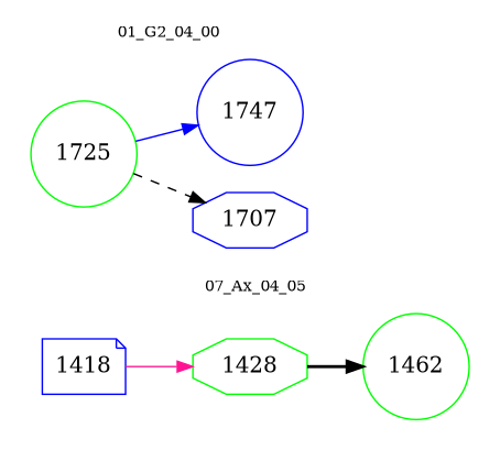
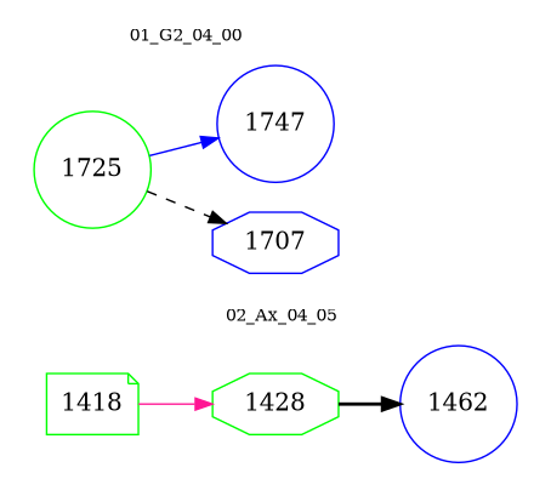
  digraph {
    rankdir=LR
    node [color=blue shape=circle]
    edge [color=black style=solid]
    n1 [color=green label=1428 shape=octagon]
-   n2 [label=1418 shape=note]
-   n3 [color=green label=1462]
+   n2 [color=green label=1418 shape=note]
+   n3 [label=1462]
    n4 [color=green label=1725]
    n5 [label=1707 shape=octagon]
    n6 [label=1747]
    subgraph cluster_1 {
      color=white
      fontsize=10
-     label="07_Ax_04_05"
+     label="02_Ax_04_05"
      n1
      n2
      n3
    }
    subgraph cluster_2 {
      color=white
      fontsize=10
      label="01_G2_04_00"
      n4
      n5
      n6
    }
    n1 -> n3 [style=bold]
    n2 -> n1 [color=deeppink]
    n4 -> n5 [style=dashed]
    n4 -> n6 [color=blue]
  }
